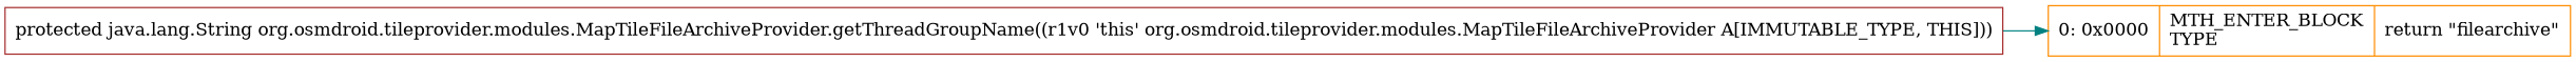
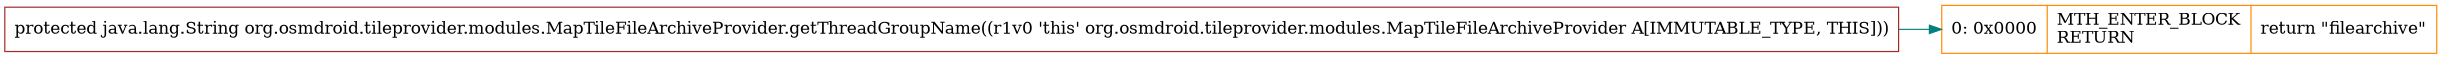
  digraph {
    rankdir=LR
    node [shape=record]
-   n1 [label="{0\:\ 0x0000|MTH_ENTER_BLOCK\lTYPE\l|return \"filearchive\"\l}" color=darkorange]
+   n1 [label="{0\:\ 0x0000|MTH_ENTER_BLOCK\lRETURN\l|return \"filearchive\"\l}" color=darkorange]
    n2 [label="{protected java.lang.String org.osmdroid.tileprovider.modules.MapTileFileArchiveProvider.getThreadGroupName((r1v0 'this' org.osmdroid.tileprovider.modules.MapTileFileArchiveProvider A[IMMUTABLE_TYPE, THIS])) }" color=brown]
    n2 -> n1 [color=teal]
  }
